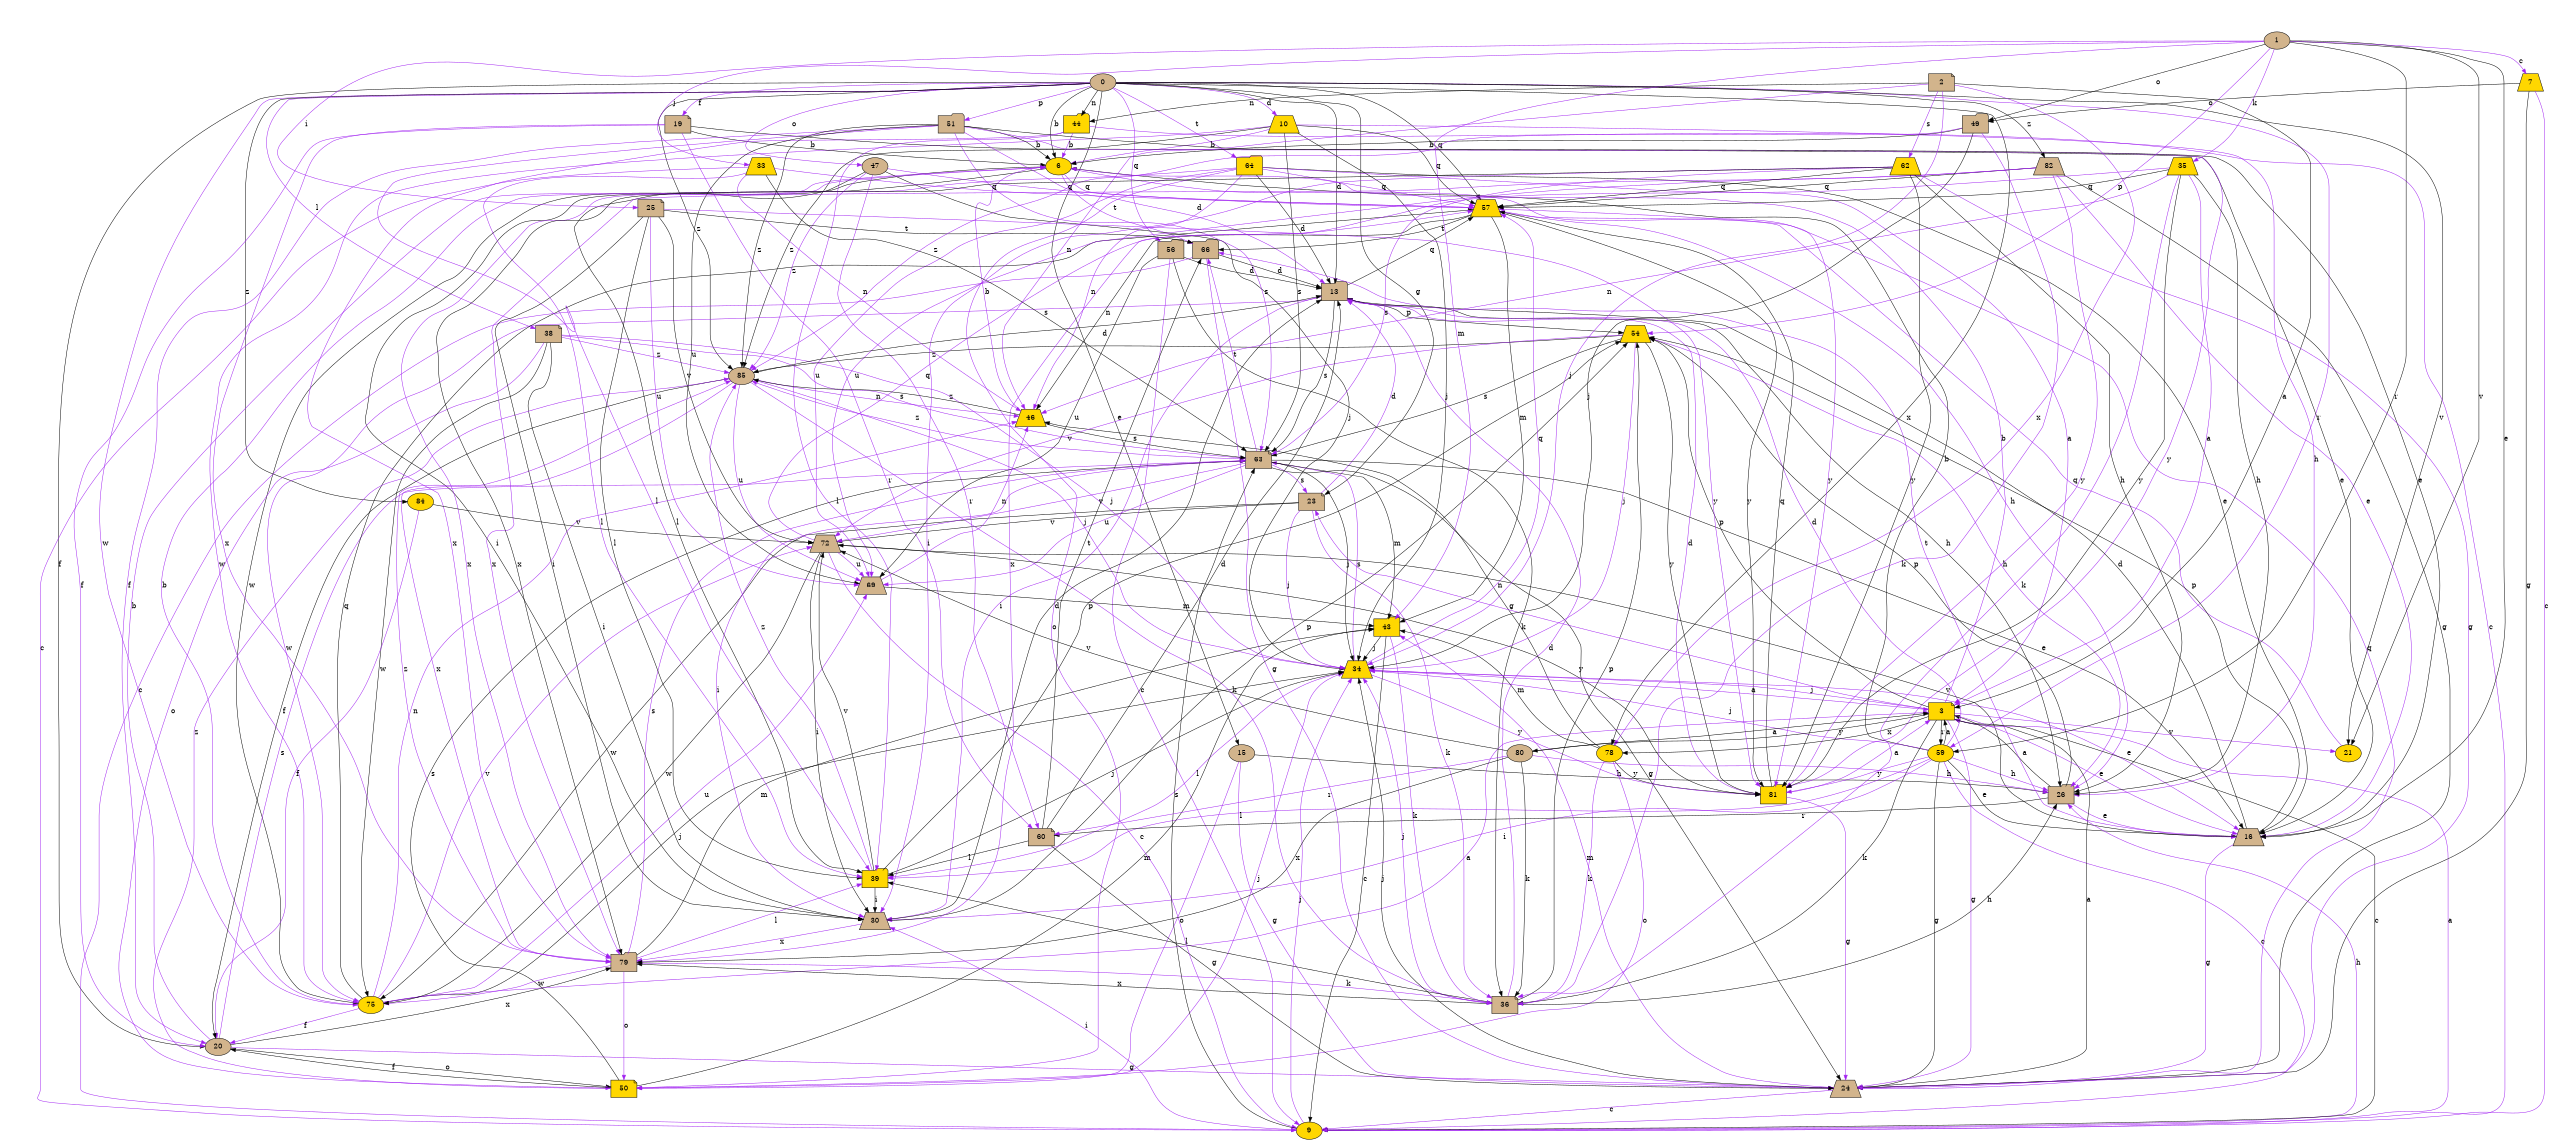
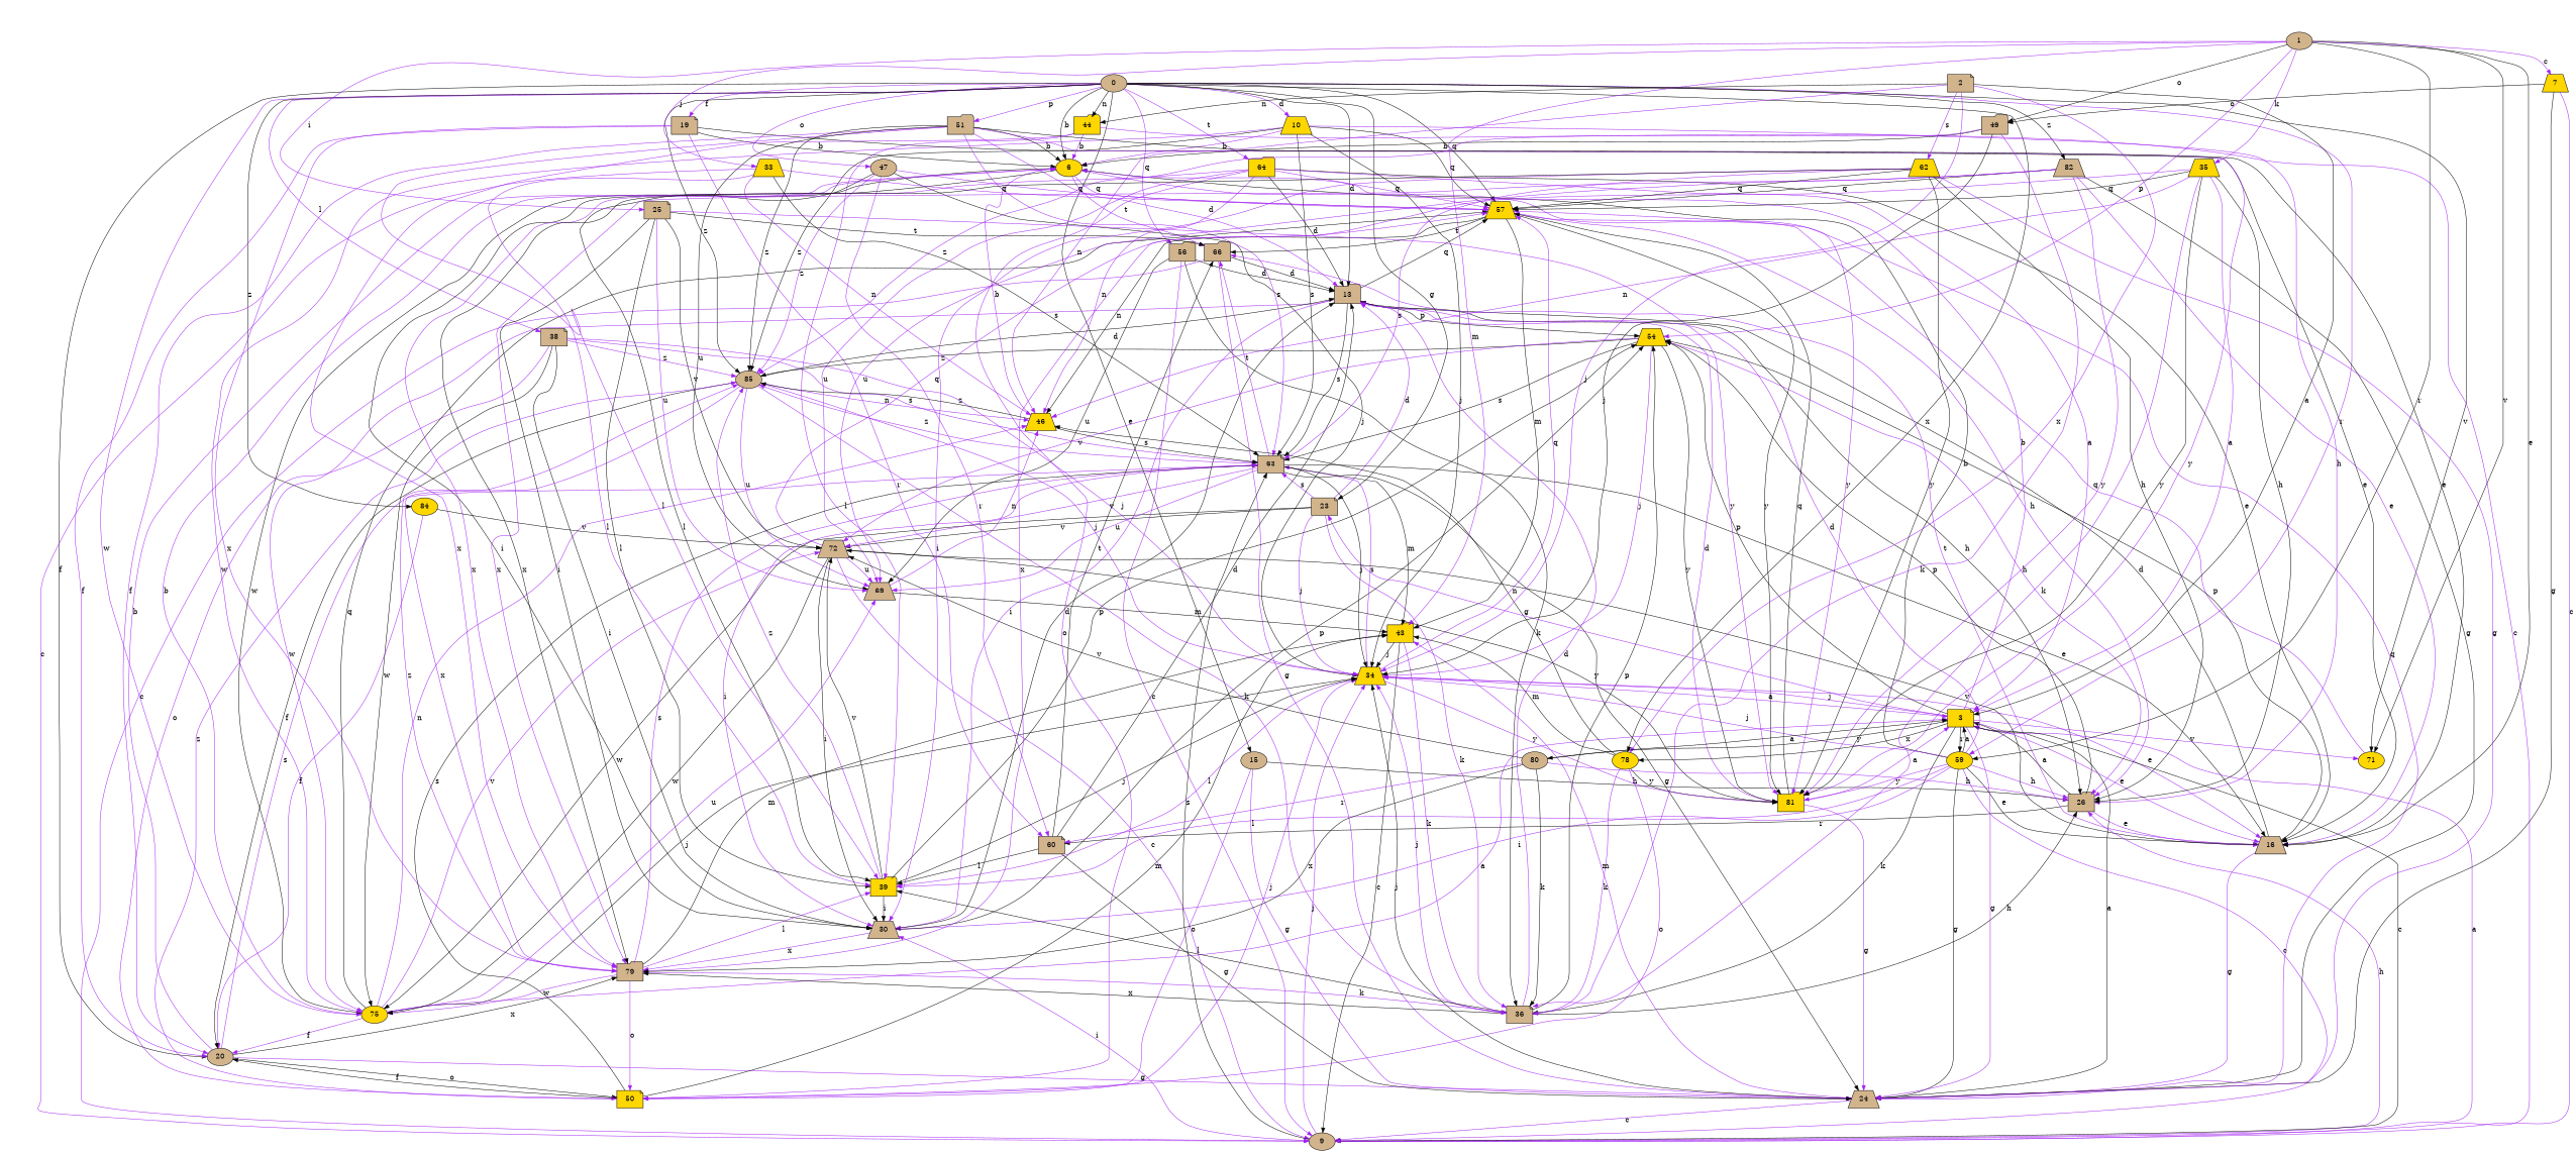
  strict digraph {
    node [fillcolor=tan shape=trapezium style=filled]
    edge [color=purple]
    0 [shape=ellipse]
    6 [fillcolor=gold shape=ellipse]
    10 [fillcolor=gold]
    13 [shape=folder]
    15 [shape=ellipse]
    19 [shape=note]
    20 [shape=ellipse]
    23 [shape=note]
    38 [shape=note]
    44 [fillcolor=gold shape=folder]
    47 [shape=ellipse]
    51 [shape=folder]
    56 [shape=folder]
    57 [fillcolor=gold]
    59 [fillcolor=gold shape=ellipse]
    64 [fillcolor=gold shape=folder]
-   71 [fillcolor=gold shape=ellipse label=21]
+   71 [fillcolor=gold shape=ellipse]
    75 [fillcolor=gold shape=ellipse]
    78 [fillcolor=gold shape=ellipse]
    82
    84 [fillcolor=gold shape=ellipse]
    85 [shape=ellipse]
    30
    66 [shape=folder]
    81 [fillcolor=gold shape=folder]
    34 [fillcolor=gold]
    26 [shape=folder]
    63 [shape=note]
    54 [fillcolor=gold]
    24
    50 [fillcolor=gold shape=note]
    16
    60 [shape=note]
    79 [shape=folder]
    36 [shape=note]
    72
-   9 [fillcolor=gold shape=ellipse]
+   9 [shape=ellipse]
    39 [fillcolor=gold shape=folder]
    69
    43 [fillcolor=gold shape=folder]
    46 [fillcolor=gold]
    3 [fillcolor=gold shape=note]
    1 [shape=ellipse]
    7 [fillcolor=gold]
    n45 [label=25 shape=note]
    33 [fillcolor=gold]
    35 [fillcolor=gold]
    49 [shape=folder]
    2 [shape=note]
    62 [fillcolor=gold]
    80 [shape=ellipse]
    0 -> 6 [color=black label=b]
    0 -> 10 [label=d]
    0 -> 13 [color=black label=d]
    0 -> 15 [color=black label=e]
    0 -> 19 [label=f]
    0 -> 20 [color=black label=f]
    0 -> 23 [color=black label=g]
    0 -> 38 [label=l]
    0 -> 44 [color=black label=n]
    0 -> 47 [label=o]
    0 -> 51 [label=p]
    0 -> 56 [label=q]
    0 -> 57 [color=black label=q]
    0 -> 59 [label=r]
    0 -> 64 [label=t]
    0 -> 71 [color=black label=v]
    0 -> 75 [label=w]
    0 -> 78 [color=black label=x]
    0 -> 82 [color=black label=z]
    0 -> 84 [color=black label=z]
    0 -> 85 [color=black label=z]
    6 -> 57 [label=q]
    6 -> 75 [color=black label=w]
    6 -> 30 [color=black label=i]
    6 -> 66 [label=t]
    6 -> 81 [label=y]
    10 -> 6 [label=b]
    10 -> 57 [color=black label=q]
    10 -> 75 [label=w]
    10 -> 85 [color=black label=z]
    10 -> 34 [color=black label=j]
    10 -> 26 [label=h]
    10 -> 63 [color=black label=s]
    13 -> 57 [color=black label=q]
    13 -> 75 [label=w]
    13 -> 30 [label=i]
    13 -> 26 [color=black label=h]
    13 -> 63 [color=black label=s]
    13 -> 54 [color=black label=p]
    15 -> 26 [color=black label=h]
    15 -> 24 [label=g]
    15 -> 50 [label=o]
    19 -> 6 [color=black label=b]
    19 -> 20 [label=f]
    19 -> 16 [color=black label=e]
    19 -> 60 [label=r]
    19 -> 79 [label=x]
    20 -> 6 [label=b]
    20 -> 63 [label=s]
    20 -> 24 [label=g]
    20 -> 50 [color=black label=o]
    20 -> 79 [color=black label=x]
    23 -> 13 [label=d]
    23 -> 75 [color=black label=w]
    23 -> 34 [label=j]
-   63 -> 23 [label=s]
+   23 -> 63 [label=s]
    23 -> 36 [label=k]
    23 -> 72 [color=black label=v]
    38 -> 75 [color=black label=w]
    38 -> 85 [label=z]
    38 -> 30 [color=black label=i]
    38 -> 34 [label=j]
    38 -> 63 [label=s]
    38 -> 50 [label=o]
    44 -> 6 [label=b]
    44 -> 79 [label=x]
    44 -> 9 [label=c]
    44 -> 39 [label=l]
    47 -> 57 [label=q]
    47 -> 85 [label=z]
    47 -> 34 [color=black label=j]
    47 -> 60 [label=r]
    47 -> 39 [color=black label=l]
    51 -> 6 [color=black label=b]
    51 -> 13 [label=d]
    51 -> 20 [label=f]
    51 -> 85 [color=black label=z]
    51 -> 81 [label=y]
    51 -> 63 [label=s]
    51 -> 16 [color=black label=e]
    51 -> 39 [label=l]
    51 -> 69 [color=black label=u]
    56 -> 13 [color=black label=d]
    56 -> 36 [color=black label=k]
    56 -> 9 [label=c]
    56 -> 69 [color=black label=u]
    57 -> 66 [color=black label=t]
    57 -> 81 [color=black label=y]
    57 -> 26 [label=h]
    57 -> 43 [color=black label=m]
    57 -> 46 [color=black label=n]
    59 -> 6 [color=black label=b]
    59 -> 13 [label=d]
    59 -> 30 [label=i]
    59 -> 81 [label=y]
    59 -> 34 [label=j]
    59 -> 26 [label=h]
    59 -> 24 [color=black label=g]
    59 -> 16 [color=black label=e]
    59 -> 9 [label=c]
    59 -> 39 [label=l]
    59 -> 3 [color=black label=a]
    64 -> 13 [color=black label=d]
    64 -> 57 [label=q]
    64 -> 50 [label=o]
    64 -> 16 [color=black label=e]
    64 -> 79 [label=x]
    64 -> 69 [label=u]
    64 -> 46 [label=n]
    64 -> 3 [label=a]
    71 -> 57 [label=q]
    75 -> 6 [label=b]
    75 -> 20 [label=f]
    75 -> 57 [color=black label=q]
    75 -> 34 [color=black label=j]
    75 -> 72 [label=v]
    75 -> 69 [label=u]
    75 -> 46 [label=n]
    75 -> 3 [label=a]
    78 -> 81 [color=black label=y]
    78 -> 50 [label=o]
    78 -> 36 [label=k]
    78 -> 43 [color=black label=m]
    78 -> 46 [color=black label=n]
    82 -> 57 [color=black label=q]
    82 -> 81 [label=y]
    82 -> 24 [color=black label=g]
    82 -> 16 [label=e]
    82 -> 79 [label=x]
    82 -> 69 [label=u]
    84 -> 20 [label=f]
    84 -> 72 [color=black label=v]
    85 -> 13 [color=black label=d]
    85 -> 20 [color=black label=f]
    85 -> 34 [label=j]
    85 -> 79 [label=x]
    85 -> 36 [label=k]
    85 -> 69 [label=u]
    85 -> 46 [label=n]
    30 -> 13 [color=black label=d]
    30 -> 54 [color=black label=p]
    30 -> 79 [label=x]
    66 -> 13 [color=black label=d]
    66 -> 24 [label=g]
    66 -> 9 [label=c]
    81 -> 13 [label=d]
    81 -> 57 [color=black label=q]
    81 -> 24 [label=g]
    81 -> 3 [label=a]
    34 -> 57 [label=q]
    34 -> 81 [label=y]
    34 -> 63 [label=s]
    34 -> 16 [label=e]
    34 -> 39 [label=l]
    34 -> 3 [label=a]
    26 -> 54 [color=black label=p]
    26 -> 16 [label=e]
    26 -> 60 [color=black label=r]
    26 -> 3 [color=black label=a]
    63 -> 85 [label=z]
    63 -> 30 [label=i]
    63 -> 66 [label=t]
    63 -> 34 [color=black label=j]
    63 -> 24 [color=black label=g]
    63 -> 16 [color=black label=e]
    63 -> 72 [label=v]
    63 -> 69 [label=u]
    63 -> 43 [color=black label=m]
    54 -> 85 [color=black label=z]
    54 -> 81 [color=black label=y]
    54 -> 34 [label=j]
    54 -> 26 [label=h]
    54 -> 63 [color=black label=s]
    54 -> 72 [label=v]
    24 -> 57 [label=q]
    24 -> 34 [color=black label=j]
    24 -> 9 [label=c]
    24 -> 43 [label=m]
    24 -> 3 [color=black label=a]
    50 -> 20 [color=black label=f]
    50 -> 85 [label=z]
    50 -> 34 [label=j]
    50 -> 63 [color=black label=s]
    50 -> 43 [color=black label=m]
    16 -> 13 [color=black label=d]
    16 -> 66 [label=t]
    16 -> 54 [color=black label=p]
    16 -> 24 [label=g]
    16 -> 72 [color=black label=v]
    60 -> 13 [color=black label=d]
    60 -> 66 [color=black label=t]
    60 -> 24 [color=black label=g]
    60 -> 39 [color=black label=l]
    79 -> 75 [label=w]
    79 -> 85 [label=z]
    79 -> 63 [label=s]
    79 -> 50 [label=o]
    79 -> 36 [label=k]
    79 -> 39 [label=l]
    79 -> 43 [color=black label=m]
    36 -> 13 [label=d]
    36 -> 34 [label=j]
    36 -> 26 [color=black label=h]
    36 -> 54 [color=black label=p]
    36 -> 79 [color=black label=x]
    36 -> 39 [color=black label=l]
    72 -> 57 [label=q]
    72 -> 75 [color=black label=w]
    72 -> 30 [color=black label=i]
    72 -> 81 [color=black label=y]
    72 -> 9 [label=c]
    72 -> 69 [label=u]
    9 -> 30 [label=i]
    9 -> 34 [label=j]
    9 -> 26 [label=h]
    9 -> 63 [color=black label=s]
    9 -> 3 [label=a]
    39 -> 85 [label=z]
    39 -> 30 [color=black label=i]
    39 -> 34 [color=black label=j]
    39 -> 54 [color=black label=p]
    39 -> 72 [color=black label=v]
    69 -> 43 [color=black label=m]
    69 -> 46 [label=n]
    43 -> 34 [color=black label=j]
    43 -> 36 [label=k]
    43 -> 9 [color=black label=c]
    46 -> 6 [label=b]
    46 -> 85 [color=black label=z]
    46 -> 63 [color=black label=s]
    3 -> 6 [label=b]
    3 -> 23 [label=g]
    3 -> 59 [color=black label=r]
    3 -> 71 [label=v]
    3 -> 78 [color=black label=x]
    3 -> 34 [label=j]
    3 -> 54 [color=black label=p]
    3 -> 24 [label=g]
    3 -> 16 [label=e]
    3 -> 36 [color=black label=k]
    3 -> 9 [color=black label=c]
    3 -> 80 [color=black label=y]
    1 -> 59 [color=black label=r]
    1 -> 71 [color=black label=v]
    1 -> 54 [label=p]
    1 -> 16 [color=black label=e]
    1 -> 43 [label=m]
    1 -> 7 [label=c]
    1 -> n45 [label=i]
    1 -> 33 [label=j]
    1 -> 35 [label=k]
    1 -> 49 [color=black label=o]
    7 -> 24 [color=black label=g]
    7 -> 9 [label=c]
    7 -> 49 [color=black label=o]
    n45 -> 30 [color=black label=i]
    n45 -> 66 [color=black label=t]
    n45 -> 81 [label=y]
    n45 -> 72 [color=black label=v]
    n45 -> 39 [color=black label=l]
    n45 -> 69 [label=u]
    33 -> 57 [label=q]
    33 -> 63 [color=black label=s]
    33 -> 9 [label=c]
    33 -> 39 [label=l]
    33 -> 46 [label=n]
    35 -> 57 [color=black label=q]
    35 -> 81 [color=black label=y]
    35 -> 26 [color=black label=h]
    35 -> 79 [label=x]
    35 -> 36 [label=k]
    35 -> 46 [label=n]
    35 -> 3 [label=a]
    49 -> 6 [color=black label=b]
    49 -> 85 [label=z]
    49 -> 34 [color=black label=j]
    49 -> 36 [label=k]
    2 -> 44 [color=black label=n]
    2 -> 78 [label=x]
    2 -> 34 [label=j]
    2 -> 46 [label=n]
    2 -> 3 [color=black label=a]
    2 -> 62 [label=s]
    62 -> 57 [color=black label=q]
    62 -> 30 [label=i]
    62 -> 81 [color=black label=y]
    62 -> 26 [color=black label=h]
    62 -> 63 [label=s]
    62 -> 24 [label=g]
    62 -> 79 [color=black label=x]
    80 -> 26 [label=h]
    80 -> 60 [label=r]
    80 -> 79 [color=black label=x]
    80 -> 36 [color=black label=k]
    80 -> 72 [color=black label=v]
    80 -> 3 [color=black label=a]
  }
